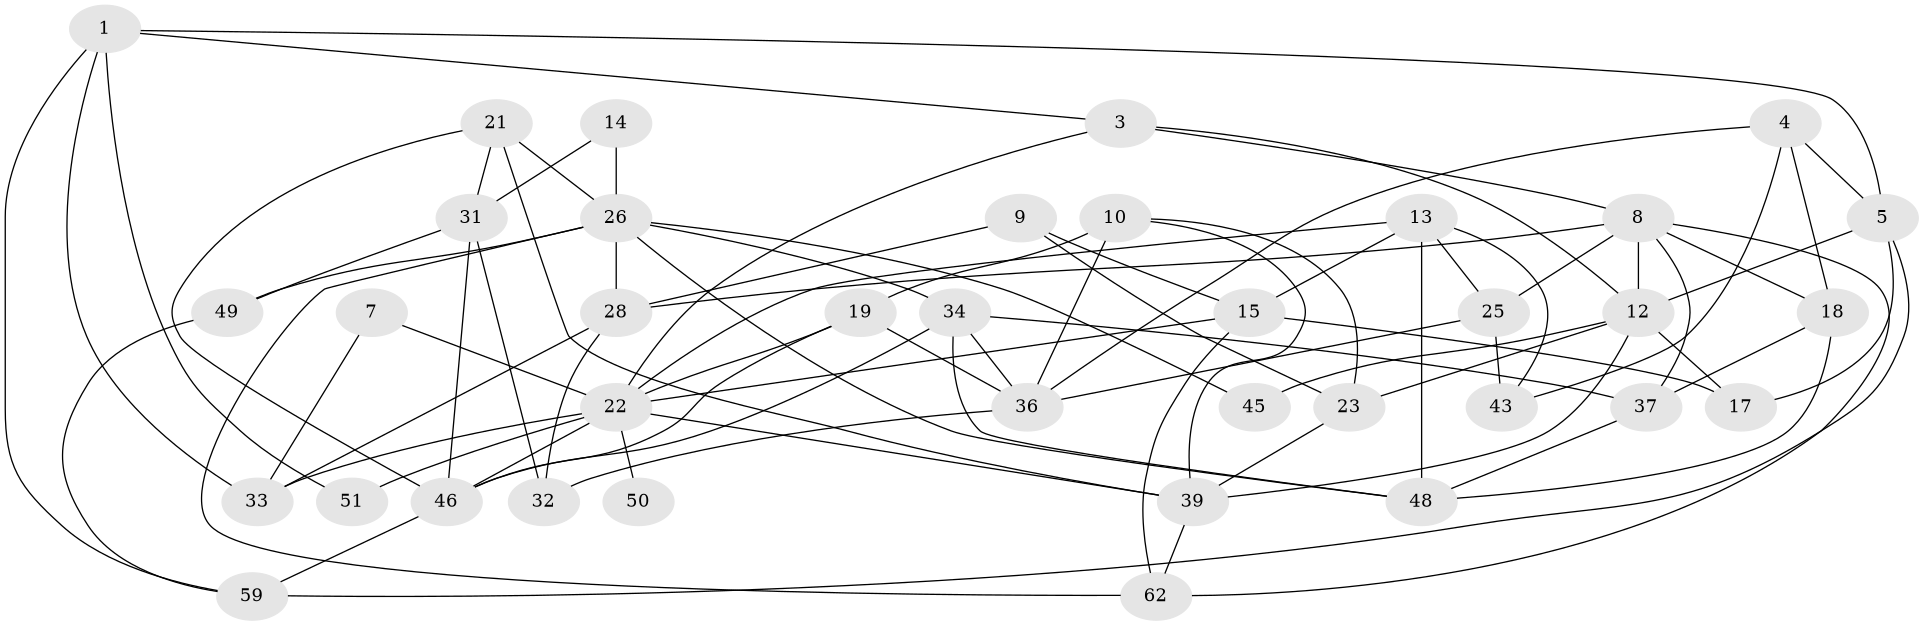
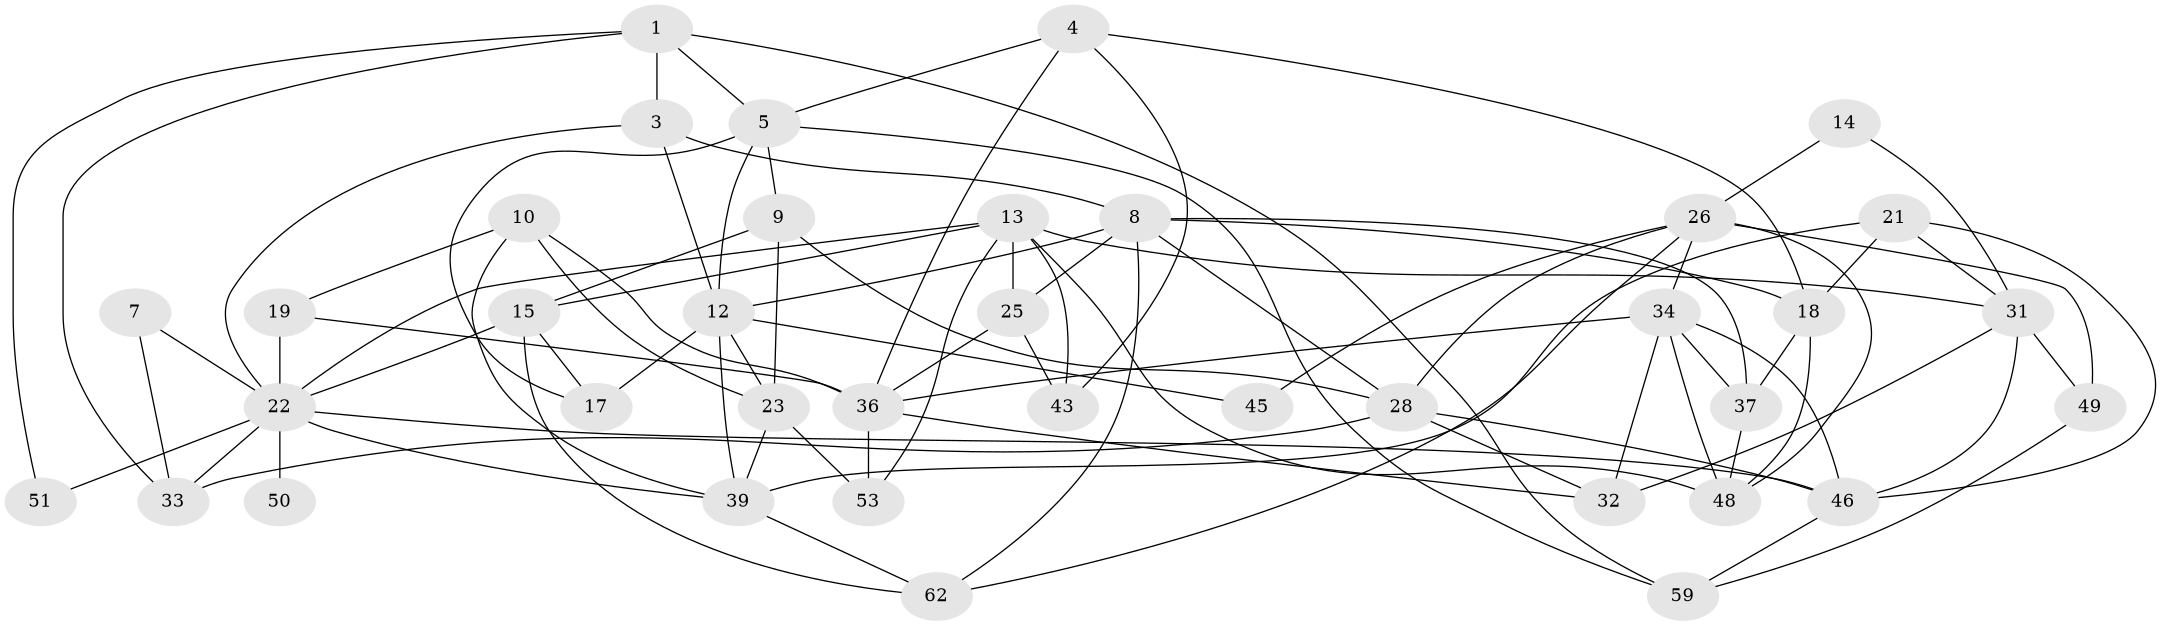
  graph {
    node [color=gray90 style=filled]
    1 [super="+11"]
    3
    5 [super="+42"]
    33 [super="+38"]
    51
    59
    8 [super="+61"]
    12 [super="+30"]
    22 [super="+29"]
    17
    9 [super="+55"]
    39 [super="+60"]
    62
    18
    25 [super="+57"]
    28 [super="+47"]
    37
    n18 [label=23 super="+24"]
    45
    50
    46 [super="+58"]
    4 [super="+6"]
    36 [super="+44"]
    43
    n25 [label=48 super="+56"]
    26 [super="+32"]
    34 [super="+63"]
    49 [super="+54"]
+   53
    n30 [label=32]
    15 [super="+35"]
    7 [super="+23"]
    10 [super="+48"]
    19
    13 [super="+64"]
    31 [super="+40"]
    14
    21 [super="+27"]
    1 -- 3
    1 -- 5
    1 -- 33
    1 -- 51
    1 -- 59
    3 -- 8
    3 -- 12
    3 -- 22
    5 -- 59
    5 -- 12
    5 -- 17
+   5 -- 9
    8 -- 12
    8 -- 62
    8 -- 18
    8 -- 25
    8 -- 28
    8 -- 37
    12 -- 17
    12 -- 39
    12 -- n18
    12 -- 45
    22 -- 33
    22 -- 51
    22 -- 39
    22 -- 50
    22 -- 46
    9 -- 28
    9 -- n18
    9 -- 15
    39 -- 62
    18 -- 37
    18 -- n25
    25 -- 36
    25 -- 43
    28 -- 33
    28 -- n30
    37 -- n25
    n18 -- 39
+   n18 -- 53
    46 -- 59
    4 -- 5
    4 -- 18
    4 -- 36
    4 -- 43
+   36 -- 53
    36 -- n30
    26 -- 62
    26 -- 28
    26 -- 45
    26 -- n25
    26 -- 34
    26 -- 49 [weight=2]
    34 -- 37
    34 -- 46
    34 -- 36 [weight=2]
    34 -- n25
+   34 -- n30
    49 -- 59
    15 -- 22
    15 -- 17
    15 -- 62
    7 -- 33
    7 -- 22
    10 -- 39
    10 -- n18
    10 -- 36
    10 -- 19
    19 -- 22
-   19 -- 46
+   28 -- 46
    19 -- 36
    13 -- 22
    13 -- 25
    13 -- 43
    13 -- n25 [weight=2]
+   13 -- 53
    13 -- 15 [weight=2]
+   13 -- 31
    31 -- 46
    31 -- 49
    31 -- n30
    14 -- 26 [weight=2]
    14 -- 31
    21 -- 39
    21 -- 46
-   21 -- 26
+   21 -- 18
    21 -- 31
  }
